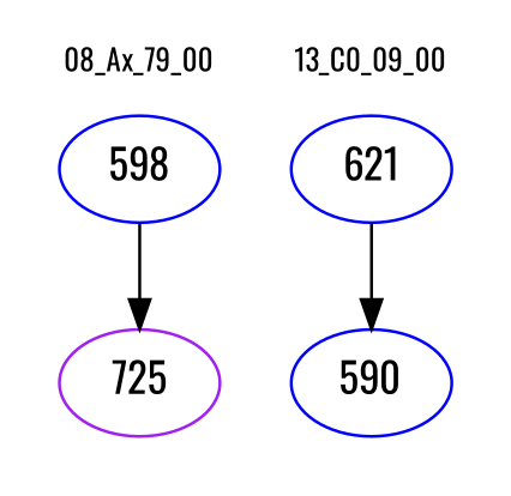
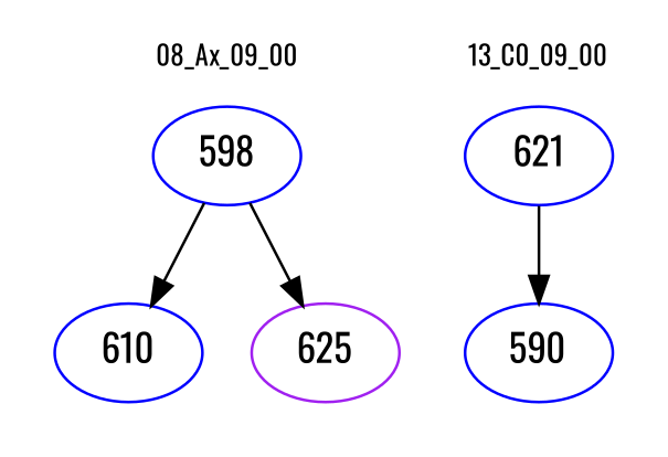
  digraph {
    fontname=Oswald
    node [color=blue fontname=Oswald]
    edge [color=black fontname=Oswald]
    n1 [label=598]
-   n3 [color=purple label=725]
+   n2 [label=610]
+   n3 [color=purple label=625]
    n4 [label=621]
    n5 [label=590]
    subgraph cluster_1 {
      color=white
      fontsize=10
-     label="08_Ax_79_00"
+     label="08_Ax_09_00"
      n1
+     n2
      n3
    }
    subgraph cluster_2 {
      color=white
      fontsize=10
      label="13_C0_09_00"
      n4
      n5
    }
+   n1 -> n2
    n1 -> n3
    n4 -> n5
  }
